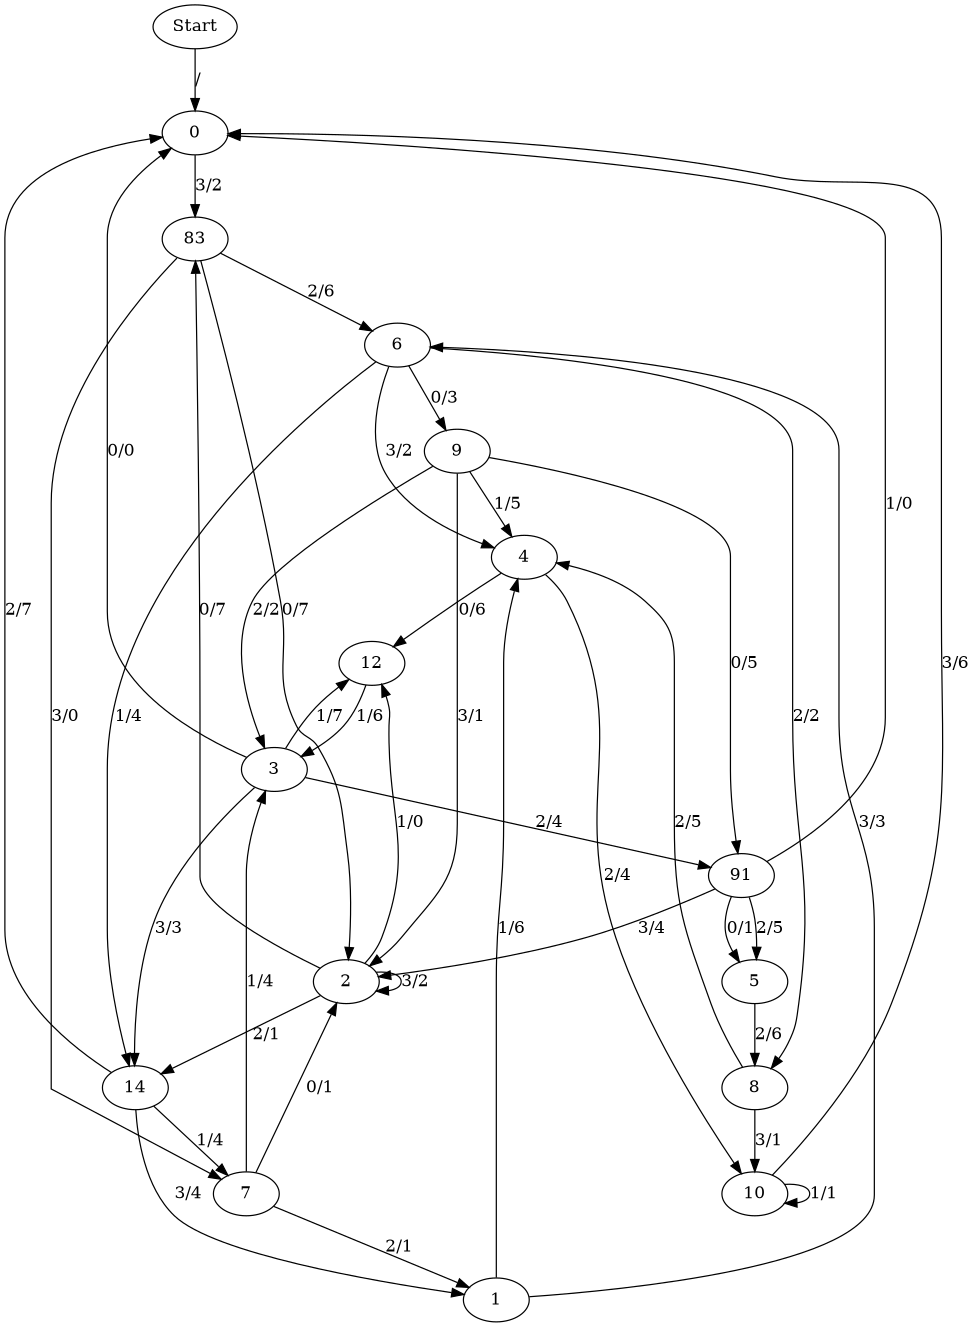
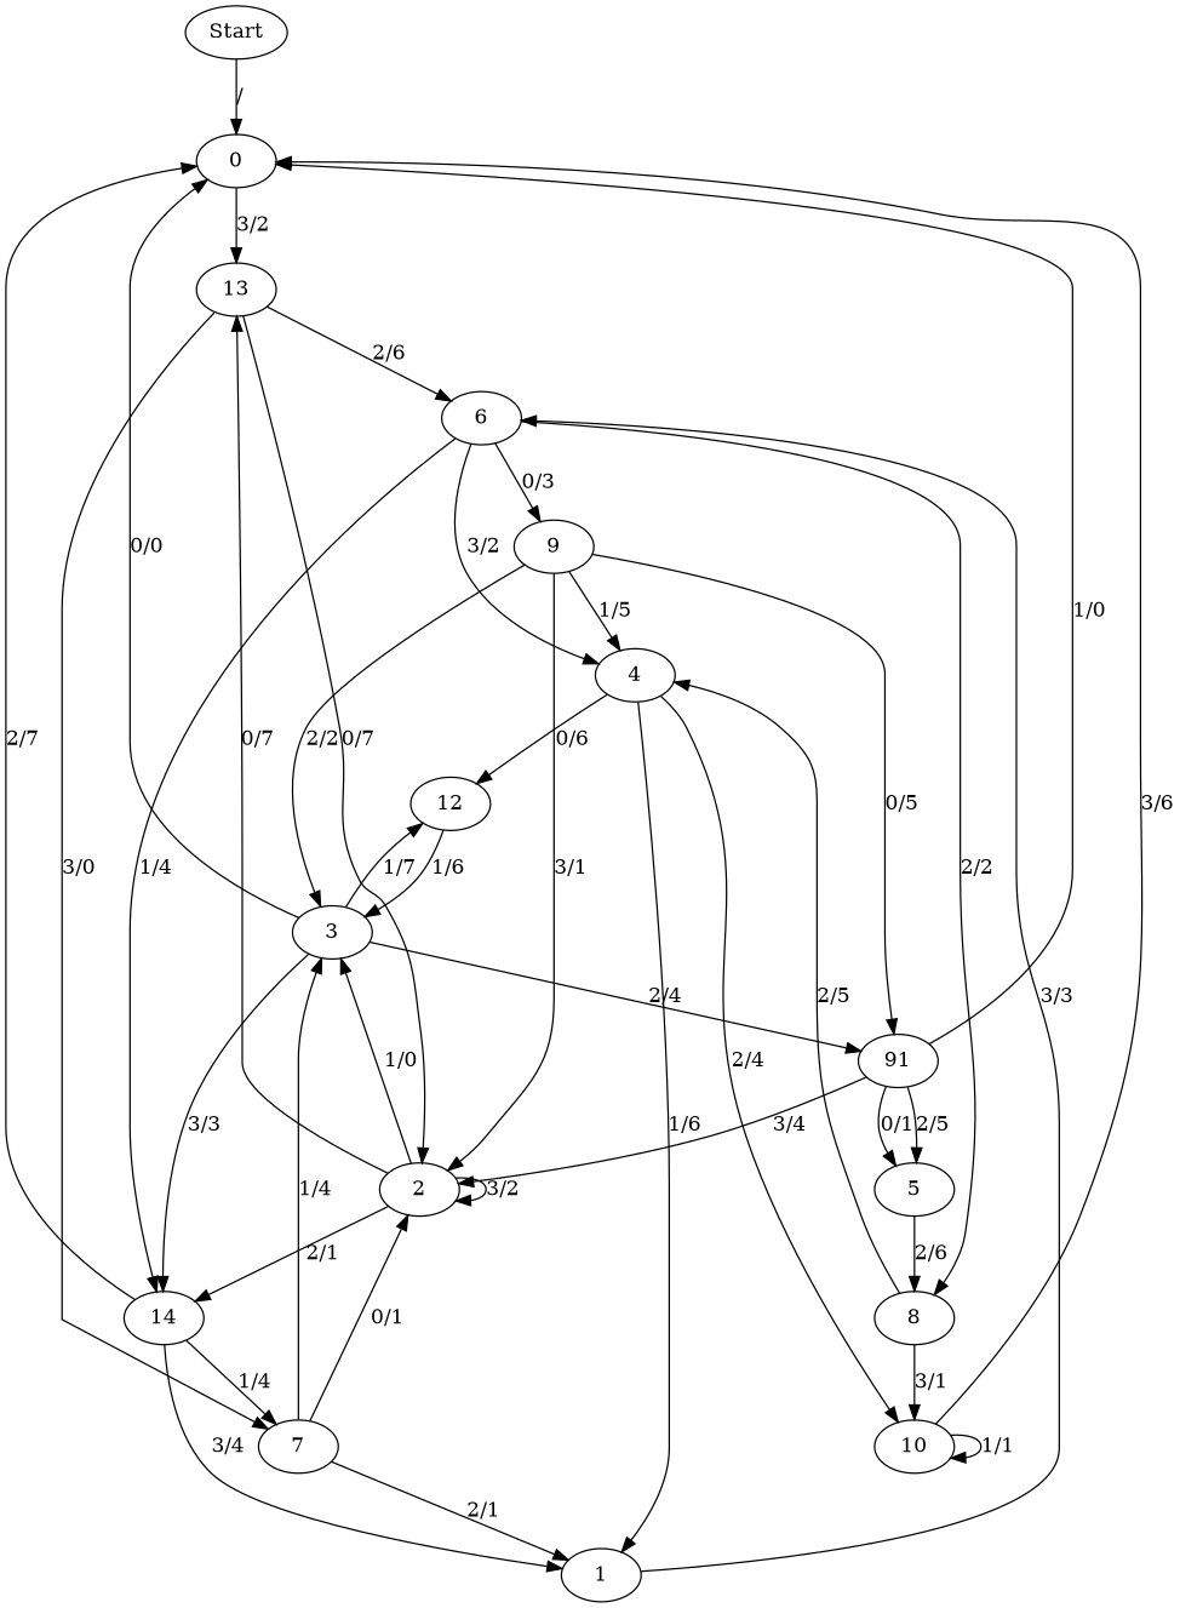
  digraph {
    Start
    0
-   13 [label=83]
+   13
    6
    7
    2
    4
    14
    8
    9
    1
    3
    12
    10
    n15 [label=91]
    5
    Start -> 0 [label="/"]
    0 -> 13 [label="3/2"]
    13 -> 6 [label="2/6"]
    13 -> 7 [label="3/0"]
    13 -> 2 [label="0/7"]
    6 -> 4 [label="3/2"]
    6 -> 14 [label="1/4"]
    6 -> 8 [label="2/2"]
    6 -> 9 [label="0/3"]
    7 -> 2 [label="0/1"]
    7 -> 1 [label="2/1"]
    7 -> 3 [label="1/4"]
    2 -> 13 [label="0/7"]
    2 -> 2 [label="3/2"]
    2 -> 14 [label="2/1"]
-   2 -> 12 [label="1/0"]
-   1 -> 4 [label="1/6"]
+   2 -> 3 [label="1/0"]
+   4 -> 1 [label="1/6"]
    4 -> 12 [label="0/6"]
    4 -> 10 [label="2/4"]
    14 -> 0 [label="2/7"]
    14 -> 7 [label="1/4"]
    14 -> 1 [label="3/4"]
    8 -> 4 [label="2/5"]
    8 -> 10 [label="3/1"]
    9 -> 2 [label="3/1"]
    9 -> 4 [label="1/5"]
    9 -> 3 [label="2/2"]
    9 -> n15 [label="0/5"]
    1 -> 6 [label="3/3"]
    3 -> 0 [label="0/0"]
    3 -> 14 [label="3/3"]
    3 -> 12 [label="1/7"]
    3 -> n15 [label="2/4"]
    12 -> 3 [label="1/6"]
    10 -> 0 [label="3/6"]
    10 -> 10 [label="1/1"]
    n15 -> 0 [label="1/0"]
    n15 -> 2 [label="3/4"]
    n15 -> 5 [label="0/1"]
    n15 -> 5 [label="2/5"]
    5 -> 8 [label="2/6"]
  }
